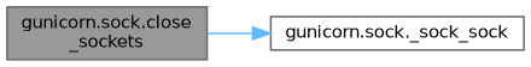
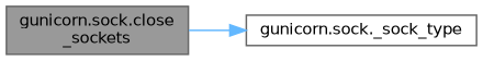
  digraph {
    rankdir=LR
    node [fontname=Helvetica fontsize=10 shape=box style=filled]
    n1 [color=gray40 fillcolor=grey60 fontcolor=black height=0.2 label="gunicorn.sock.close\l_sockets" width=0.4]
-   n2 [color=grey40 fillcolor=white height=0.2 label="gunicorn.sock._sock_sock" width=0.4]
+   n2 [color=grey40 fillcolor=white height=0.2 label="gunicorn.sock._sock_type" width=0.4]
    n1 -> n2 [color=steelblue1 fontname=Helvetica fontsize=10 labelfontname=Helvetica labelfontsize=10 style=solid]
  }
